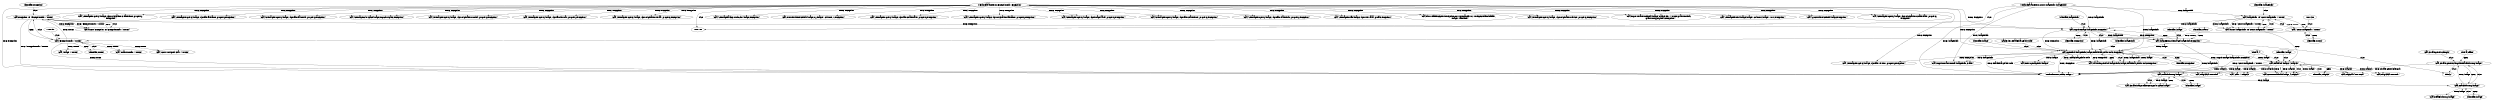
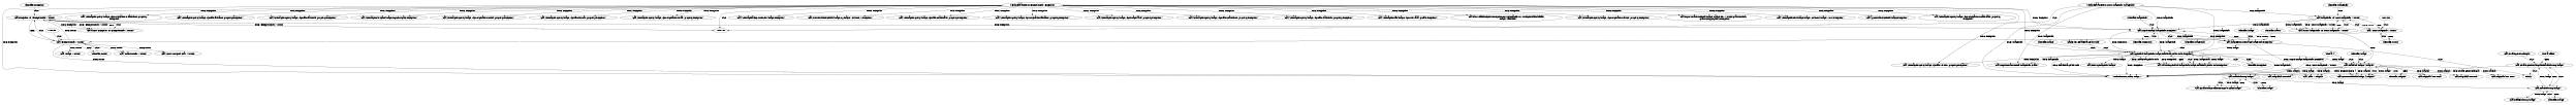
  digraph {
    n1 [label="(Call,cin.file.generic_length=ReadBlobLong(image))"]
    n2 [label="(Call,ReadBlobLong(image))"]
    n3 [label="(Block,)"]
    n4 [label="(MethodReturn,static Image *)"]
    n5 [label="(Call,ReadBlobLong(image))"]
    n6 [label="(Identifier,image)"]
    n7 [label="(Call,ReadBlobLong(image))"]
    n8 [label="(Identifier,image)"]
    n9 [label="(Call,cin.file.image_offset=LogColorspace(image))"]
    n10 [label="(Call,ReadBlob(image,4,magick))"]
    n11 [label="(Call,magick[2] == 0x5f)"]
    n12 [label="(Call,(char *) magick)"]
    n13 [label="(Call,count=ReadBlob(image,4,magick))"]
    n14 [label="(Call,magick[1] == 0x2a)"]
    n15 [label="(Call,magick[3] == 0xd7)"]
+   n16 [label="(Call,magick[0] == 0x80)"]
    n17 [label="(Identifier,magick)"]
    n18 [label="(Call,OpenBlob(image_info,image,ReadBinaryBlobMode,exception))"]
    n19 [label="(Call,status=OpenBlob(image_info,image,ReadBinaryBlobMode,exception))"]
    n20 [label="(Identifier,exception)"]
    n21 [label="(Call,DestroyImageList(image))"]
    n22 [label="(Call,SetImageProperty(image,\"dpx:file.version\",property,exception))"]
    n23 [label="(Call,AcquireQuantumInfo(image_info,create))"]
    n24 [label="(Call,AcquireImage(image_info,exception))"]
    n25 [label="(Call,image=AcquireImage(image_info,exception))"]
    n26 [label="(Identifier,exception)"]
    n27 [label="(Call,image_info != (const ImageInfo *) NULL)"]
    n28 [label="(Call,(const ImageInfo *) NULL)"]
    n29 [label="(Call,assert(image_info != (const ImageInfo *) NULL))"]
    n30 [label="(Call,(ExceptionInfo *) NULL)"]
    n31 [label="(Identifier,NULL)"]
    n32 [label="(MethodParameterIn,const ImageInfo *image_info)"]
    1000108
    n34 [label="(Call,exception != (ExceptionInfo *) NULL)"]
    n35 [label="(Call,(Image *) NULL)"]
    n36 [label="(Call,(QuantumInfo *) NULL)"]
    n37 [label="(Call,(const unsigned char *) NULL)"]
    n38 [label="(Identifier,NULL)"]
    n39 [label="(Call,assert(exception != (ExceptionInfo *) NULL))"]
    n40 [label="(MethodParameterIn,ExceptionInfo *exception)"]
    n41 [label="(Call,SetImageProperty(image,\"dpx:file.create_date\",property,exception))"]
    n42 [label="(Call,SetImageProperty(image,\"dpx:origination.filename\",property,exception))"]
    n43 [label="(Call,SetImageProperty(image,\"dpx:image.label\",property,exception))"]
    n44 [label="(Call,SetImageProperty(image,\"dpx:file.create_time\",property,exception))"]
    n45 [label="(Call,SetImageProperty(image,\"dpx:film.slate_info\",property,exception))"]
    n46 [label="(Call,SetImageProfile(image,\"dpx:user.data\",profile,exception))"]
    n47 [label="(Call,ThrowFileException(exception,CorruptImageError,\"UnexpectedEndOfFile\",\n      image->filename))"]
    n48 [label="(Call,SetImageProperty(image,\"dpx:origination.device\",property,exception))"]
    n49 [label="(Call,ImportQuantumPixels(image,(CacheView *) NULL,quantum_info,\n      quantum_type,pixels,exception))"]
    n50 [label="(Call,SetImageExtent(image,image->columns,image->rows,exception))"]
    n51 [label="(Call,SyncAuthenticPixels(image,exception))"]
    n52 [label="(Call,SetImageProperty(image,\"dpx:origination.create_date\",property,\n    exception))"]
    n53 [label="(Call,SetImageProperty(image,\"dpx:origination.create_time\",property,\n    exception))"]
    n54 [label="(Call,SetImageProperty(image,\"dpx:file.filename\",property,exception))"]
    n55 [label="(Call,SetImageProperty(image,\"dpx:film.frame_id\",property,exception))"]
    n56 [label="(Call,SetImageColorspace(image,LogColorspace,exception))"]
    n57 [label="(Call,SetImageProperty(image,\"dpx:origination.model\",property,exception))"]
    n58 [label="(Call,SetImageProperty(image,\"dpx:film.format\",property,exception))"]
    n59 [label="(Call,SetImageProperty(image,\"dpx:origination.serial\",property,exception))"]
    n60 [label="(Call,SetImageBackgroundColor(image,exception))"]
    n61 [label="(Call,QueueAuthenticPixels(image,0,y,image->columns,1,exception))"]
    n62 [label="(Identifier,exception)"]
    n63 [label="(CacheView,ReadBinaryBlobMode)"]
    n64 [label="(Literal,4)"]
    n65 [label="(Identifier,image_info)"]
    n66 [label="(Identifier,image)"]
    n67 [label="(Identifier,image)"]
    n68 [label="(Identifier,image)"]
    n69 [label="(Identifier,image_info)"]
    n70 [label="(Literal,offset)"]
    n71 [label="(Identifier,status)"]
    n72 [label="(Identifier,image_info)"]
    n73 [label="(Call,cin.file.generic_length)"]
    1000130
    1000157
    n1 -> n2 [label="CFG: "]
    n1 -> n3 [label="AST: "]
    n1 -> n4 [label="DDG: cin.file.generic_length"]
    n2 -> n1 [label="AST: "]
    n2 -> n1 [label="DDG: image"]
    n2 -> n5 [label="DDG: image"]
    n2 -> n6 [label="CFG: "]
    n6 -> n2 [label="AST: "]
    n7 -> n2 [label="DDG: image"]
    n7 -> n8 [label="CFG: "]
    n7 -> n9 [label="AST: "]
    n7 -> n9 [label="DDG: image"]
    n8 -> n7 [label="AST: "]
    n9 -> n7 [label="CFG: "]
    n10 -> n4 [label="DDG: magick"]
    n10 -> n7 [label="DDG: image"]
    n10 -> n11 [label="DDG: magick"]
-   n10 -> n12 [label="DDG: magick"]
+   n10 -> n12 [label="DDG: exception"]
    n10 -> n13 [label="AST: "]
    n10 -> n13 [label="DDG: image"]
    n10 -> n13 [label="DDG: 4"]
    n10 -> n13 [label="DDG: magick"]
    n10 -> n14 [label="DDG: magick"]
    n10 -> n15 [label="DDG: magick"]
+   n10 -> n16 [label="DDG: magick"]
    n10 -> n17 [label="CFG: "]
    n17 -> n10 [label="AST: "]
    n18 -> n4 [label="DDG: exception"]
    n18 -> n4 [label="DDG: image_info"]
    n18 -> n4 [label="DDG: ReadBinaryBlobMode"]
    n18 -> n10 [label="DDG: image"]
    n18 -> n19 [label="AST: "]
    n18 -> n19 [label="DDG: image_info"]
    n18 -> n19 [label="DDG: image"]
    n18 -> n19 [label="DDG: ReadBinaryBlobMode"]
    n18 -> n19 [label="DDG: exception"]
    n18 -> n20 [label="CFG: "]
    n18 -> n21 [label="DDG: image"]
    n18 -> n22 [label="DDG: exception"]
    n18 -> n23 [label="DDG: image_info"]
    n19 -> n18 [label="CFG: "]
    n20 -> n18 [label="AST: "]
    n24 -> n18 [label="DDG: image_info"]
    n24 -> n18 [label="DDG: exception"]
    n24 -> n25 [label="AST: "]
    n24 -> n25 [label="DDG: image_info"]
    n24 -> n25 [label="DDG: exception"]
    n24 -> n26 [label="CFG: "]
    n25 -> n3 [label="AST: "]
    n25 -> n4 [label="DDG: AcquireImage(image_info,exception)"]
    n25 -> n18 [label="DDG: image"]
    n25 -> n24 [label="CFG: "]
    n26 -> n24 [label="AST: "]
    n27 -> n24 [label="DDG: image_info"]
    n27 -> n28 [label="CFG: "]
    n27 -> n29 [label="AST: "]
    n27 -> n29 [label="DDG: image_info"]
    n27 -> n29 [label="DDG: (const ImageInfo *) NULL"]
    n28 -> n27 [label="AST: "]
    n28 -> n27 [label="DDG: NULL"]
    n28 -> n30 [label="DDG: NULL"]
    n28 -> n31 [label="CFG: "]
    n29 -> n10 [label="CFG: "]
    n29 -> n27 [label="CFG: "]
    n30 -> n4 [label="DDG: NULL"]
    n30 -> n34 [label="AST: "]
    n30 -> n34 [label="DDG: NULL"]
    n30 -> n35 [label="DDG: NULL"]
    n30 -> n36 [label="DDG: NULL"]
    n30 -> n37 [label="DDG: NULL"]
    n30 -> n38 [label="CFG: "]
    n31 -> n28 [label="AST: "]
    n32 -> n4 [label="DDG: image_info"]
    n32 -> n18 [label="DDG: image_info"]
    n32 -> n23 [label="DDG: image_info"]
    n32 -> n24 [label="DDG: image_info"]
    n32 -> n27 [label="DDG: image_info"]
    n32 -> 1000108 [label="AST: "]
-   n34 -> n4 [label="DDG: (ExceptionInfo *) NULL"]
+   n34 -> 1000108 [label="DDG: (ExceptionInfo *) NULL"]
    n34 -> n24 [label="DDG: exception"]
    n34 -> n30 [label="CFG: "]
    n34 -> n39 [label="AST: "]
    n34 -> n39 [label="DDG: exception"]
    n34 -> n39 [label="DDG: (ExceptionInfo *) NULL"]
    n38 -> n30 [label="AST: "]
    n39 -> n34 [label="CFG: "]
    n40 -> n4 [label="DDG: exception"]
    n40 -> n18 [label="DDG: exception"]
    n40 -> n22 [label="DDG: exception"]
    n40 -> n24 [label="DDG: exception"]
    n40 -> 1000108 [label="AST: "]
    n40 -> n34 [label="DDG: exception"]
    n40 -> n41 [label="DDG: exception"]
    n40 -> n42 [label="DDG: exception"]
    n40 -> n43 [label="DDG: exception"]
    n40 -> n44 [label="DDG: exception"]
    n40 -> n45 [label="DDG: exception"]
    n40 -> n46 [label="DDG: exception"]
    n40 -> n47 [label="DDG: exception"]
    n40 -> n48 [label="DDG: exception"]
    n40 -> n49 [label="DDG: exception"]
    n40 -> n50 [label="DDG: exception"]
    n40 -> n51 [label="DDG: exception"]
    n40 -> n52 [label="DDG: exception"]
    n40 -> n53 [label="DDG: exception"]
    n40 -> n54 [label="DDG: exception"]
    n40 -> n55 [label="DDG: exception"]
    n40 -> n56 [label="DDG: exception"]
    n40 -> n57 [label="DDG: exception"]
    n40 -> n58 [label="DDG: exception"]
    n40 -> n59 [label="DDG: exception"]
    n40 -> n60 [label="DDG: exception"]
    n40 -> n61 [label="DDG: exception"]
    n62 -> n34 [label="AST: "]
    n63 -> n18 [label="AST: "]
    n64 -> n4 [label="DDG: (const ImageInfo *) NULL"]
    n64 -> n10 [label="AST: "]
    n65 -> n24 [label="AST: "]
    n66 -> n25 [label="AST: "]
    n67 -> n10 [label="AST: "]
    n68 -> n18 [label="AST: "]
    n69 -> n27 [label="AST: "]
    n70 -> n1 [label="CFG: "]
    n71 -> n25 [label="CFG: "]
    n72 -> n18 [label="AST: "]
    n73 -> n1 [label="AST: "]
    1000130 -> n28 [label="AST: "]
    1000157 -> n30 [label="AST: "]
  }
